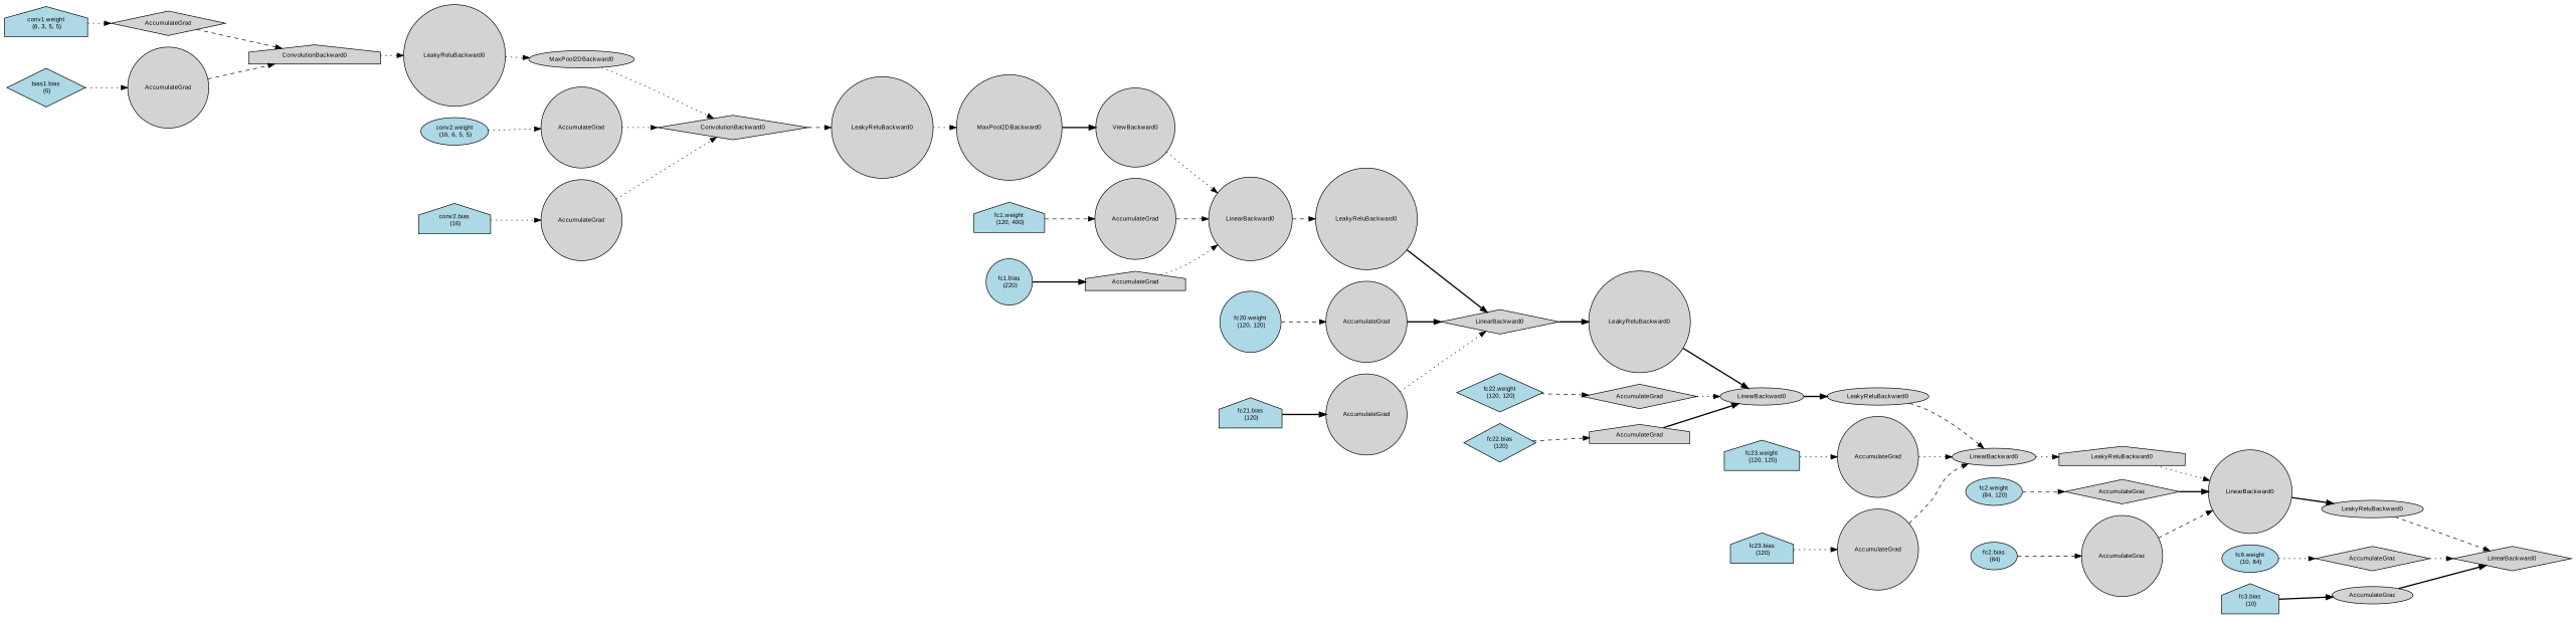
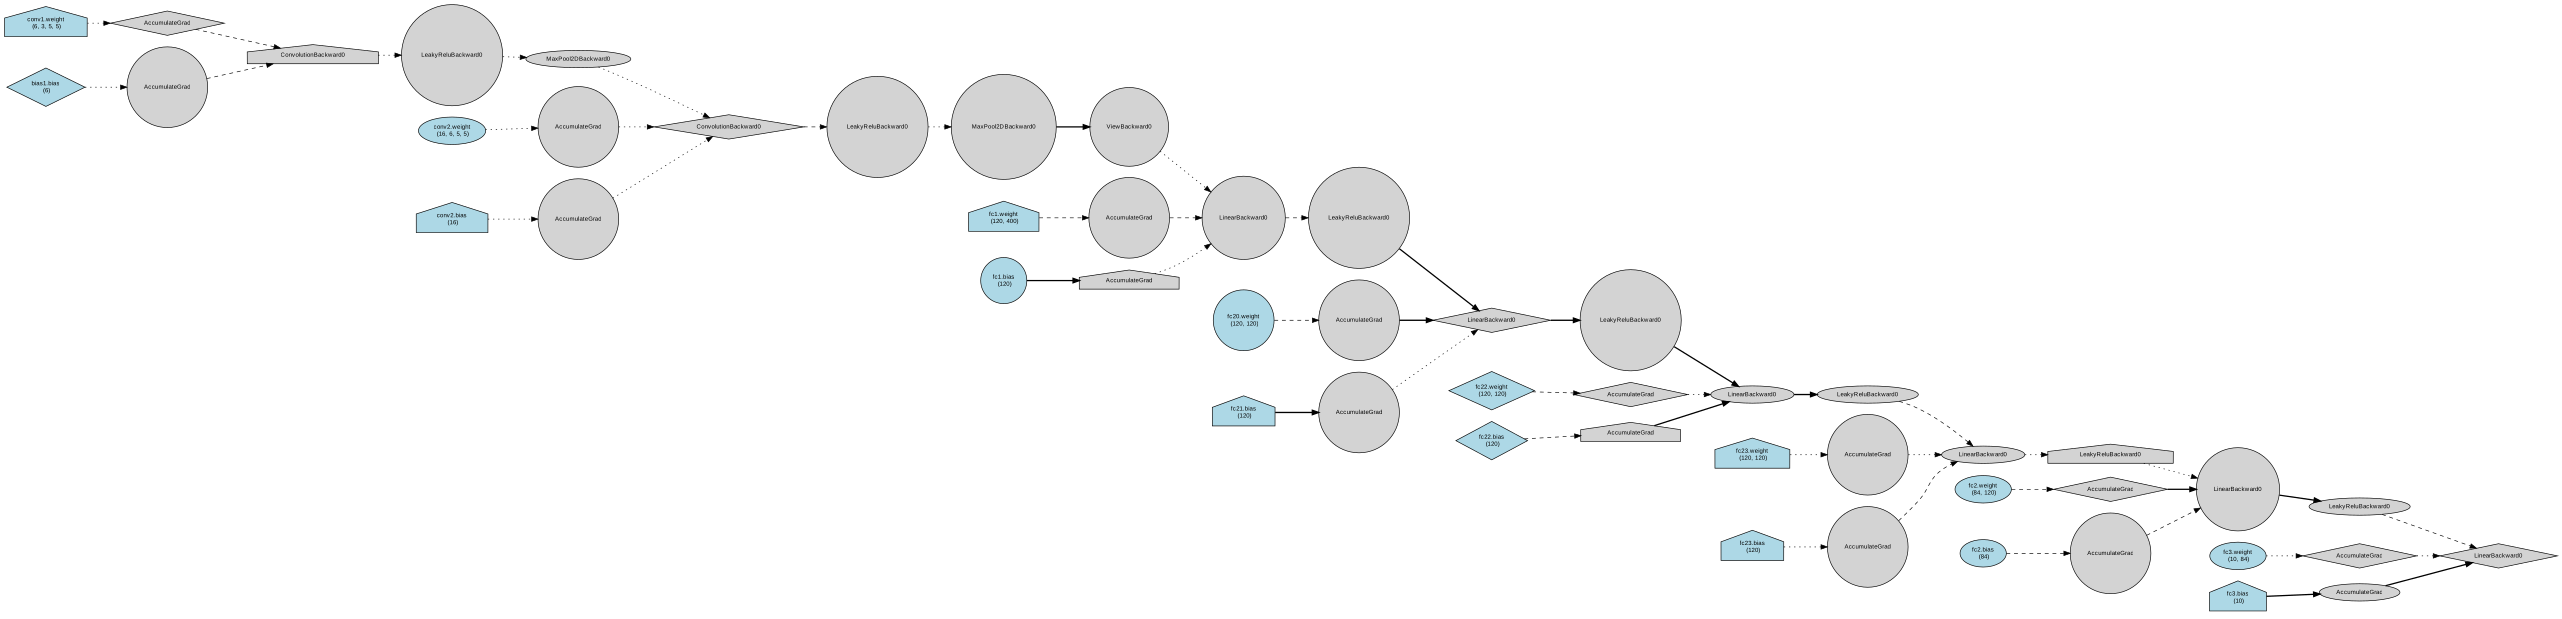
  digraph {
    fontname="Liberation Sans"
    rankdir=LR
    node [align=left fontname="Liberation Sans" fontsize=10 ranksep=0.1 shape=circle style=filled]
    edge [fontname="Liberation Sans" style=dotted]
    n1 [height=0.2 label=LinearBackward0 shape=diamond]
    n2 [height=0.2 label=LeakyReluBackward0 shape=ellipse]
    n3 [height=0.2 label=LinearBackward0]
    n4 [height=0.2 label=LeakyReluBackward0 shape=house]
    n5 [height=0.2 label=LinearBackward0 shape=ellipse]
    n6 [height=0.2 label=LeakyReluBackward0 shape=ellipse]
    n7 [height=0.2 label=LinearBackward0 shape=ellipse]
    n8 [height=0.2 label=LeakyReluBackward0]
    n9 [height=0.2 label=LinearBackward0 shape=diamond]
    n10 [height=0.2 label=LeakyReluBackward0]
    n11 [height=0.2 label=LinearBackward0]
    n12 [height=0.2 label=ViewBackward0]
    n13 [height=0.2 label=MaxPool2DBackward0]
    n14 [height=0.2 label=LeakyReluBackward0]
    n15 [height=0.2 label=ConvolutionBackward0 shape=diamond]
    n16 [height=0.2 label=MaxPool2DBackward0 shape=ellipse]
    n17 [height=0.2 label=LeakyReluBackward0]
    n18 [height=0.2 label=ConvolutionBackward0 shape=house]
    n19 [height=0.2 label=AccumulateGrad shape=diamond]
    n20 [fillcolor=lightblue height=0.2 label="conv1.weight\n (6, 3, 5, 5)" shape=house]
    n21 [height=0.2 label=AccumulateGrad]
    n22 [fillcolor=lightblue height=0.2 label="bias1.bias\n (6)" shape=diamond]
    n23 [height=0.2 label=AccumulateGrad]
    n24 [fillcolor=lightblue height=0.2 label="conv2.weight\n (16, 6, 5, 5)" shape=ellipse]
    n25 [height=0.2 label=AccumulateGrad]
    n26 [fillcolor=lightblue height=0.2 label="conv2.bias\n (16)" shape=house]
    n27 [height=0.2 label=AccumulateGrad]
    n28 [fillcolor=lightblue height=0.2 label="fc1.weight\n (120, 400)" shape=house]
    n29 [height=0.2 label=AccumulateGrad shape=house]
-   n30 [fillcolor=lightblue height=0.2 label="fc1.bias\n (220)"]
+   n30 [fillcolor=lightblue height=0.2 label="fc1.bias\n (120)"]
    n31 [height=0.2 label=AccumulateGrad]
    n32 [fillcolor=lightblue height=0.2 label="fc20.weight\n (120, 120)"]
    n33 [height=0.2 label=AccumulateGrad]
    n34 [fillcolor=lightblue height=0.2 label="fc21.bias\n (120)" shape=house]
    n35 [height=0.2 label=AccumulateGrad shape=diamond]
    n36 [fillcolor=lightblue height=0.2 label="fc22.weight\n (120, 120)" shape=diamond]
    n37 [height=0.2 label=AccumulateGrad shape=house]
    n38 [fillcolor=lightblue height=0.2 label="fc22.bias\n (120)" shape=diamond]
    n39 [height=0.2 label=AccumulateGrad]
    n40 [fillcolor=lightblue height=0.2 label="fc23.weight\n (120, 120)" shape=house]
    n41 [height=0.2 label=AccumulateGrad]
    n42 [fillcolor=lightblue height=0.2 label="fc23.bias\n (120)" shape=house]
    n43 [height=0.2 label=AccumulateGrad shape=diamond]
    n44 [fillcolor=lightblue height=0.2 label="fc2.weight\n (84, 120)" shape=ellipse]
    n45 [height=0.2 label=AccumulateGrad]
    n46 [fillcolor=lightblue height=0.2 label="fc2.bias\n (84)" shape=ellipse]
    n47 [height=0.2 label=AccumulateGrad shape=diamond]
-   n48 [fillcolor=lightblue height=0.2 label="fc9.weight\n (10, 84)" shape=ellipse]
+   n48 [fillcolor=lightblue height=0.2 label="fc3.weight\n (10, 84)" shape=ellipse]
    n49 [height=0.2 label=AccumulateGrad shape=ellipse]
    n50 [fillcolor=lightblue height=0.2 label="fc3.bias\n (10)" shape=house]
    n2 -> n1 [style=dashed]
    n3 -> n2 [style=bold]
    n4 -> n3
    n5 -> n4
    n6 -> n5 [style=dashed]
    n7 -> n6 [style=bold]
    n8 -> n7 [style=bold]
    n9 -> n8 [style=bold]
    n10 -> n9 [style=bold]
    n11 -> n10 [style=dashed]
    n12 -> n11
    n13 -> n12 [style=bold]
    n14 -> n13
    n15 -> n14 [style=dashed]
    n16 -> n15
    n17 -> n16
    n18 -> n17
    n19 -> n18 [style=dashed]
    n20 -> n19
    n21 -> n18 [style=dashed]
    n22 -> n21
    n23 -> n15
    n24 -> n23
    n25 -> n15
    n26 -> n25
    n27 -> n11 [style=dashed]
    n28 -> n27 [style=dashed]
    n29 -> n11
    n30 -> n29 [style=bold]
    n31 -> n9 [style=bold]
    n32 -> n31 [style=dashed]
    n33 -> n9
    n34 -> n33 [style=bold]
    n35 -> n7
    n36 -> n35 [style=dashed]
    n37 -> n7 [style=bold]
    n38 -> n37 [style=dashed]
    n39 -> n5
    n40 -> n39
    n41 -> n5 [style=dashed]
    n42 -> n41
    n43 -> n3 [style=bold]
    n44 -> n43 [style=dashed]
    n45 -> n3 [style=dashed]
    n46 -> n45 [style=dashed]
    n47 -> n1
    n48 -> n47
    n49 -> n1 [style=bold]
    n50 -> n49 [style=bold]
  }
